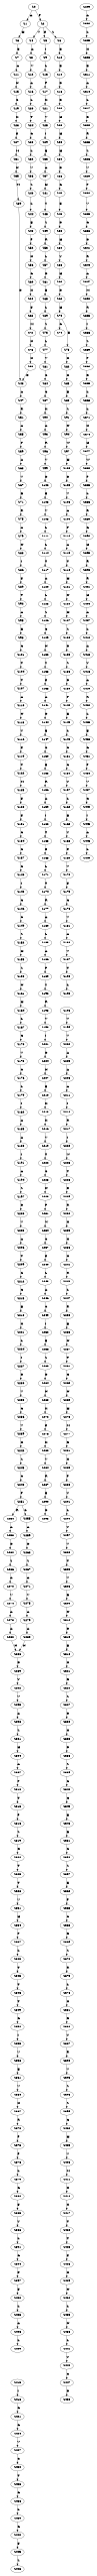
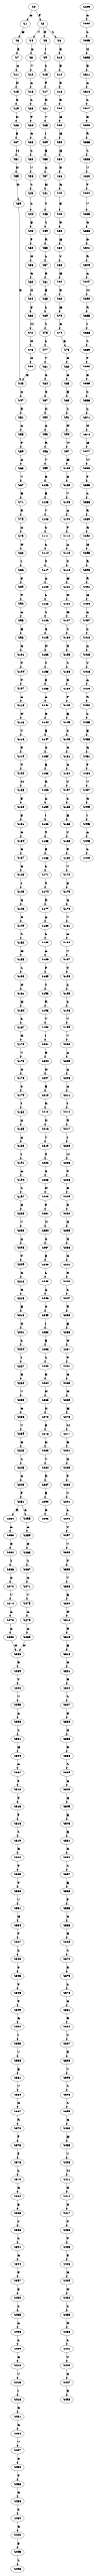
  strict digraph {
    S0
    S1
    S2
    S3
    S4
    S5
    S6
    S7
    S8
    S9
    S10
    S11
    S12
    S13
    S14
    S15
    S16
    S17
    S18
    S19
    S20
    S21
    S22
    S23
    S24
    S25
    S26
    S27
    S28
    S29
    S30
    S31
    S32
    S33
    S34
    S35
    S36
    S37
    S38
    S39
    S40
    S41
    S42
    S43
    S44
    S45
    S46
    S47
    S48
    S49
    S50
    S51
    S52
    S53
    S54
    S55
    S56
    S57
    S58
    S59
    S60
    S61
    S62
    S63
    S64
    S65
    S66
    S67
    S68
    S69
    S70
    S71
    S72
    S73
    S74
    S75
    S76
    S77
    S78
    S79
    S80
    S81
    S82
    S83
    S84
    S85
    S86
    S87
    S88
    S89
    S90
    S91
    S92
    S93
    S94
    S95
    S96
    S97
    S98
    S99
    S100
    S101
    S102
    S103
    S104
    S105
    S106
    S107
    S108
    S109
    S110
    S111
    S112
    S113
    S114
    S115
    S116
    S117
    S118
    S119
    S120
    S121
    S122
    S123
    S124
    S125
    S126
    S127
    S128
    S129
    S130
    S131
    S132
    S133
    S134
    S135
    S136
    S137
    S138
    S139
    S140
    S141
    S142
    S143
    S144
    S145
    S146
    S147
    S148
    S149
    S150
    S151
    S152
    S153
    S154
    S155
    S156
    S157
    S158
    S159
    S160
    S161
    S162
    S163
    S164
    S165
    S166
    S167
    S168
    S169
    S170
    S171
    S172
    S173
    S174
    S175
    S176
    S177
    S178
    S179
    S180
    S181
    S182
    S183
    S184
    S185
    S186
    S187
    S188
    S189
    S190
    S191
    S192
    S193
    S194
    S195
    S196
    S197
    S198
    S199
    S200
    S201
    S202
    S203
    S204
    S205
    S206
    S207
    S208
    S209
    S210
    S211
    S212
    S213
    S214
    S215
    S216
    S217
    S218
    S219
    S220
    S221
    S222
    S223
    S224
    S225
    S226
    S227
    S228
    S229
    S230
    S231
    S232
    S233
    S234
    S235
    S236
    S237
    S238
    S239
    S240
    S241
    S242
    S243
    S244
    S245
    S246
    S247
    S248
    S249
    S250
    S251
    S252
    S253
    S254
    S255
    S256
    S257
    S258
    S259
    S260
    S261
    S262
    S263
    S264
    S265
    S266
    S267
    S268
    S269
    S270
    S271
    S272
    S273
    S274
    S275
    S276
    S277
    S278
    S279
    S280
    S281
    S282
    S283
    S284
    S285
    S286
    S287
    S288
    S289
    S290
    S291
    S292
    S293
    S294
    S295
    S297
    S298
    S300
    S301
    S299
    S302
    S303
    S304
    S305
    S306
    S307
    S308
    S309
    S310
    S311
    S312
    S313
    S314
    S315
    S316
    S317
    S318
    S319
    S320
    S321
    S322
    S323
    S324
    S325
    S326
    S327
    S328
    S329
    S330
    S331
    S332
    S333
    S334
    S335
    S336
    S337
    S338
    S339
    S340
    S341
    S342
    S343
    S344
    S345
    S346
    S347
    S348
    S349
    S350
    S351
    S352
    S353
    S354
    S355
    S356
    S357
    S358
    S359
    S360
    S361
    S362
    S363
    S364
    S365
    S366
    S367
    S368
    S369
    S370
    S371
    S372
    S373
    S374
    S375
    S376
    S377
    S378
    S379
    S380
    S381
    S382
    S383
    S384
    S385
    S386
    S387
    S388
    S389
    S390
    S391
    S392
    S393
    S394
    S395
    S396
    S397
    S398
    S399
    S400
    S401
    S402
    S403
    S404
    S405
    S406
    S407
    S408
    S409
    S410
    S411
+   S412
    S413
    S414
    S415
    S416
    S417
    S418
    S419
    S420
    S421
    S422
    S423
    S424
    S425
    S426
    S427
    S428
    S429
    S430
    S431
    S432
    S433
    S434
    S435
    S436
    S437
    S438
    S439
    S440
    S441
    S442
    S443
    S444
    S445
    S446
    S447
    S448
    S449
    S450
    S0 -> S1 [label=A]
    S0 -> S2 [label=P]
    S1 -> S3 [label=H]
    S2 -> S4 [label=V]
    S2 -> S5 [label=F]
    S2 -> S6 [label=S]
    S3 -> S7 [label=E]
    S4 -> S8 [label=A]
    S5 -> S9 [label=I]
    S6 -> S10 [label=E]
    S7 -> S11 [label=A]
    S8 -> S12 [label=V]
    S9 -> S13 [label=L]
    S10 -> S14 [label=E]
    S11 -> S15 [label=N]
    S12 -> S16 [label=A]
    S13 -> S17 [label=P]
    S14 -> S18 [label=D]
    S15 -> S19 [label=G]
    S16 -> S20 [label=L]
    S17 -> S21 [label=K]
    S18 -> S22 [label=E]
    S19 -> S23 [label=K]
    S20 -> S24 [label=T]
    S21 -> S25 [label=V]
    S22 -> S26 [label=H]
    S23 -> S27 [label=F]
    S24 -> S28 [label=G]
    S25 -> S29 [label=I]
    S26 -> S30 [label=H]
    S27 -> S31 [label=M]
    S28 -> S32 [label=L]
    S29 -> S33 [label=E]
    S30 -> S34 [label=H]
    S31 -> S35 [label=N]
    S32 -> S36 [label=V]
    S33 -> S37 [label=A]
    S34 -> S38 [label=D]
-   S35 -> S39 [label=M]
+   S35 -> S39 [label=K]
    S36 -> S40 [label=S]
    S37 -> S41 [label=H]
    S38 -> S42 [label=G]
    S39 -> S43 [label=D]
    S40 -> S44 [label=L]
    S41 -> S45 [label=Y]
    S42 -> S46 [label=E]
    S43 -> S47 [label=A]
    S44 -> S48 [label=E]
    S45 -> S49 [label=S]
    S46 -> S50 [label=D]
    S47 -> S51 [label=R]
    S48 -> S52 [label=P]
    S49 -> S53 [label=R]
    S50 -> S54 [label=H]
    S51 -> S55 [label=A]
    S52 -> S56 [label=N]
    S53 -> S57 [label=L]
    S54 -> S58 [label=Y]
    S55 -> S59 [label=P]
    S56 -> S60 [label=G]
    S57 -> S61 [label=D]
    S58 -> S62 [label=H]
    S59 -> S63 [label=A]
    S60 -> S64 [label=K]
    S61 -> S65 [label=E]
    S62 -> S66 [label=D]
    S63 -> S67 [label=V]
    S64 -> S68 [label=F]
    S65 -> S69 [label=L]
    S66 -> S70 [label=H]
    S67 -> S71 [label=E]
    S68 -> S72 [label=M]
    S69 -> S73 [label=S]
    S70 -> S74 [label=G]
    S71 -> S75 [label=R]
    S72 -> S76 [label=N]
    S73 -> S77 [label=L]
-   S70 -> S78 [label=E]
+   S74 -> S78 [label=E]
    S75 -> S79 [label=A]
    S76 -> S80 [label=K]
    S77 -> S81 [label=V]
    S78 -> S82 [label=K]
    S79 -> S83 [label=N]
    S80 -> S43 [label=D]
    S81 -> S84 [label=G]
    S82 -> S85 [label=K]
    S83 -> S86 [label=I]
    S84 -> S87 [label=G]
    S85 -> S88 [label=E]
    S86 -> S89 [label=F]
    S87 -> S90 [label=K]
    S88 -> S91 [label=S]
    S89 -> S92 [label=T]
    S90 -> S93 [label=A]
    S91 -> S94 [label=N]
    S92 -> S95 [label=A]
    S93 -> S96 [label=R]
    S94 -> S97 [label=W]
    S95 -> S98 [label=E]
    S96 -> S99 [label=V]
    S97 -> S100 [label=H]
    S98 -> S101 [label=G]
    S99 -> S102 [label=D]
    S100 -> S103 [label=D]
    S101 -> S104 [label=T]
    S102 -> S105 [label=E]
    S103 -> S106 [label=V]
    S104 -> S107 [label=T]
    S105 -> S108 [label=V]
    S106 -> S109 [label=A]
    S107 -> S110 [label=A]
    S108 -> S111 [label=L]
    S109 -> S112 [label=P]
    S110 -> S113 [label=N]
    S111 -> S114 [label=L]
    S112 -> S115 [label=A]
    S113 -> S116 [label=Y]
    S114 -> S117 [label=T]
    S115 -> S118 [label=T]
    S116 -> S119 [label=F]
    S117 -> S120 [label=A]
    S118 -> S121 [label=H]
    S119 -> S122 [label=T]
    S120 -> S123 [label=L]
    S121 -> S124 [label=N]
    S122 -> S125 [label=M]
    S123 -> S126 [label=S]
    S124 -> S127 [label=H]
    S125 -> S128 [label=F]
    S126 -> S129 [label=G]
    S127 -> S130 [label=S]
    S128 -> S131 [label=F]
    S129 -> S132 [label=N]
    S130 -> S133 [label=D]
    S131 -> S134 [label=G]
    S132 -> S135 [label=Y]
    S133 -> S136 [label=S]
    S134 -> S137 [label=G]
    S135 -> S138 [label=F]
    S136 -> S139 [label=D]
    S137 -> S140 [label=G]
    S138 -> S141 [label=A]
    S139 -> S142 [label=P]
    S140 -> S143 [label=I]
    S141 -> S144 [label=D]
    S142 -> S145 [label=E]
    S143 -> S146 [label=G]
    S144 -> S147 [label=E]
    S145 -> S148 [label=L]
    S146 -> S149 [label=C]
    S147 -> S150 [label=G]
    S148 -> S151 [label=C]
    S149 -> S152 [label=S]
    S150 -> S153 [label=E]
    S151 -> S154 [label=G]
    S152 -> S155 [label=H]
    S153 -> S156 [label=R]
    S154 -> S157 [label=Y]
    S155 -> S158 [label=S]
    S156 -> S159 [label=A]
    S157 -> S160 [label=L]
    S158 -> S161 [label=N]
    S159 -> S162 [label=I]
    S160 -> S163 [label=E]
    S161 -> S164 [label=H]
    S162 -> S165 [label=T]
    S163 -> S166 [label=Y]
    S164 -> S167 [label=L]
    S165 -> S168 [label=E]
    S166 -> S169 [label=F]
    S167 -> S170 [label=G]
    S168 -> S171 [label=L]
    S169 -> S172 [label=V]
    S170 -> S173 [label=V]
    S171 -> S174 [label=T]
    S172 -> S175 [label=F]
    S173 -> S176 [label=C]
    S174 -> S177 [label=R]
    S175 -> S178 [label=G]
    S176 -> S179 [label=L]
    S177 -> S180 [label=A]
    S178 -> S181 [label=V]
    S179 -> S182 [label=I]
    S180 -> S183 [label=L]
    S181 -> S184 [label=A]
    S182 -> S185 [label=A]
    S183 -> S186 [label=A]
    S184 -> S187 [label=V]
    S185 -> S188 [label=A]
    S186 -> S189 [label=P]
    S187 -> S190 [label=T]
    S188 -> S191 [label=I]
    S189 -> S192 [label=Y]
    S190 -> S193 [label=L]
    S191 -> S194 [label=A]
    S192 -> S195 [label=R]
+   S193 -> S196 [label=L]
    S194 -> S197 [label=S]
    S195 -> S198 [label=V]
    S196 -> S199 [label=V]
    S197 -> S200 [label=D]
    S198 -> S201 [label=I]
    S199 -> S202 [label=V]
    S200 -> S203 [label=V]
    S201 -> S204 [label=D]
    S202 -> S205 [label=A]
    S203 -> S206 [label=A]
    S204 -> S207 [label=N]
    S205 -> S208 [label=A]
    S206 -> S209 [label=T]
    S207 -> S210 [label=E]
    S208 -> S211 [label=A]
    S209 -> S212 [label=G]
    S210 -> S213 [label=K]
    S211 -> S214 [label=I]
    S212 -> S215 [label=G]
    S213 -> S216 [label=K]
    S214 -> S217 [label=R]
    S215 -> S218 [label=E]
    S216 -> S219 [label=V]
    S217 -> S220 [label=I]
    S218 -> S221 [label=K]
    S219 -> S222 [label=T]
    S220 -> S223 [label=W]
    S221 -> S224 [label=L]
    S222 -> S225 [label=G]
    S223 -> S226 [label=T]
    S224 -> S227 [label=I]
    S225 -> S228 [label=N]
    S226 -> S229 [label=D]
    S227 -> S230 [label=D]
    S228 -> S231 [label=P]
    S229 -> S232 [label=R]
    S230 -> S233 [label=V]
    S231 -> S234 [label=W]
    S232 -> S235 [label=K]
    S233 -> S236 [label=G]
    S234 -> S237 [label=C]
    S235 -> S238 [label=K]
    S236 -> S239 [label=V]
    S237 -> S240 [label=F]
    S238 -> S241 [label=K]
    S239 -> S242 [label=K]
    S240 -> S243 [label=L]
    S241 -> S244 [label=R]
    S242 -> S245 [label=S]
    S243 -> S246 [label=A]
    S244 -> S247 [label=L]
    S245 -> S248 [label=C]
    S246 -> S249 [label=C]
    S247 -> S250 [label=R]
    S248 -> S251 [label=P]
    S249 -> S252 [label=I]
    S250 -> S253 [label=E]
    S251 -> S254 [label=R]
    S251 -> S255 [label=G]
    S252 -> S256 [label=E]
    S253 -> S257 [label=N]
    S254 -> S258 [label=A]
    S255 -> S259 [label=A]
    S256 -> S260 [label=S]
    S257 -> S261 [label=T]
    S258 -> S262 [label=D]
    S259 -> S263 [label=D]
    S260 -> S264 [label=D]
    S261 -> S265 [label=Q]
    S262 -> S266 [label=S]
    S263 -> S267 [label=S]
    S264 -> S268 [label=N]
    S265 -> S269 [label=N]
    S266 -> S270 [label=A]
    S267 -> S271 [label=A]
    S268 -> S272 [label=K]
    S269 -> S273 [label=H]
    S270 -> S274 [label=V]
    S271 -> S275 [label=V]
    S272 -> S276 [label=F]
    S273 -> S277 [label=M]
    S274 -> S278 [label=A]
    S275 -> S279 [label=A]
    S276 -> S280 [label=K]
    S277 -> S281 [label=E]
    S278 -> S282 [label=A]
    S279 -> S283 [label=A]
    S280 -> S284 [label=V]
    S281 -> S285 [label=K]
    S282 -> S286 [label=N]
    S283 -> S286 [label=N]
    S284 -> S287 [label=R]
    S285 -> S288 [label=P]
    S286 -> S289 [label=D]
    S287 -> S290 [label=E]
    S288 -> S291 [label=Y]
    S289 -> S292 [label=Y]
    S290 -> S293 [label=D]
    S291 -> S294 [label=L]
    S292 -> S295 [label=V]
    S294 -> S297 [label=Y]
    S295 -> S298 [label=A]
    S297 -> S300 [label=V]
    S298 -> S301 [label=S]
    S300 -> S303 [label=T]
    S301 -> S304 [label=H]
    S299 -> S302 [label=A]
    S302 -> S305 [label=L]
    S303 -> S306 [label=V]
    S304 -> S307 [label=A]
    S305 -> S308 [label=K]
    S306 -> S309 [label=E]
    S307 -> S310 [label=P]
    S308 -> S311 [label=E]
    S309 -> S312 [label=N]
    S310 -> S313 [label=T]
    S311 -> S314 [label=A]
    S312 -> S315 [label=D]
    S313 -> S316 [label=P]
    S314 -> S317 [label=L]
    S315 -> S318 [label=E]
    S316 -> S319 [label=S]
    S317 -> S320 [label=E]
    S318 -> S321 [label=K]
    S319 -> S322 [label=Q]
    S320 -> S323 [label=R]
    S321 -> S324 [label=E]
    S322 -> S325 [label=T]
    S323 -> S326 [label=S]
    S324 -> S327 [label=S]
    S325 -> S328 [label=T]
    S326 -> S329 [label=V]
    S327 -> S330 [label=D]
    S328 -> S331 [label=V]
    S329 -> S332 [label=P]
    S330 -> S333 [label=K]
    S331 -> S334 [label=H]
    S332 -> S335 [label=V]
    S333 -> S336 [label=D]
    S334 -> S337 [label=P]
    S335 -> S338 [label=G]
    S336 -> S339 [label=S]
    S337 -> S340 [label=L]
    S338 -> S341 [label=D]
    S339 -> S342 [label=G]
    S340 -> S343 [label=T]
    S341 -> S344 [label=R]
    S342 -> S345 [label=Q]
    S343 -> S346 [label=T]
    S344 -> S347 [label=A]
    S345 -> S348 [label=E]
    S346 -> S349 [label=T]
    S347 -> S350 [label=M]
    S348 -> S351 [label=E]
    S349 -> S352 [label=G]
    S350 -> S353 [label=R]
    S351 -> S354 [label=G]
    S352 -> S355 [label=I]
    S353 -> S356 [label=I]
    S354 -> S357 [label=S]
    S355 -> S358 [label=V]
    S356 -> S359 [label=S]
    S357 -> S360 [label=E]
    S358 -> S361 [label=E]
    S359 -> S362 [label=P]
    S360 -> S363 [label=P]
    S361 -> S364 [label=V]
    S362 -> S365 [label=E]
    S363 -> S366 [label=C]
    S364 -> S367 [label=K]
    S365 -> S368 [label=L]
    S366 -> S369 [label=E]
    S367 -> S370 [label=R]
    S368 -> S371 [label=L]
    S369 -> S372 [label=S]
    S370 -> S373 [label=P]
    S371 -> S374 [label=K]
    S372 -> S375 [label=R]
    S373 -> S376 [label=P]
    S374 -> S377 [label=H]
    S375 -> S378 [label=L]
    S376 -> S379 [label=L]
    S377 -> S380 [label=W]
    S378 -> S381 [label=K]
    S379 -> S382 [label=G]
    S380 -> S383 [label=P]
    S381 -> S384 [label=E]
    S382 -> S385 [label=F]
    S383 -> S386 [label=L]
    S384 -> S387 [label=Y]
    S385 -> S388 [label=Y]
    S386 -> S389 [label=R]
    S387 -> S390 [label=R]
    S388 -> S391 [label=L]
    S389 -> S392 [label=G]
    S390 -> S393 [label=V]
    S391 -> S394 [label=G]
    S392 -> S395 [label=H]
    S393 -> S396 [label=S]
    S394 -> S397 [label=F]
    S395 -> S398 [label=R]
    S396 -> S399 [label=S]
    S397 -> S400 [label=F]
    S398 -> S401 [label=R]
    S399 -> S402 [label=G]
    S400 -> S403 [label=L]
    S401 -> S404 [label=H]
    S402 -> S405 [label=H]
    S403 -> S406 [label=A]
    S404 -> S407 [label=A]
    S405 -> S408 [label=V]
    S406 -> S409 [label=L]
    S407 -> S410 [label=L]
    S408 -> S411 [label=M]
+   S409 -> S412 [label=G]
    S410 -> S413 [label=A]
    S411 -> S414 [label=K]
+   S412 -> S415 [label=V]
    S413 -> S416 [label=Y]
    S414 -> S417 [label=K]
    S415 -> S418 [label=I]
    S416 -> S419 [label=A]
    S417 -> S420 [label=T]
    S418 -> S421 [label=G]
    S419 -> S422 [label=R]
    S420 -> S423 [label=T]
    S421 -> S424 [label=G]
    S422 -> S425 [label=L]
    S423 -> S426 [label=F]
    S424 -> S427 [label=V]
    S425 -> S428 [label=E]
    S426 -> S429 [label=K]
    S427 -> S430 [label=C]
    S428 -> S431 [label=G]
    S429 -> S432 [label=N]
    S430 -> S433 [label=T]
    S431 -> S434 [label=P]
    S432 -> S435 [label=L]
    S433 -> S436 [label=G]
    S434 -> S437 [label=V]
    S435 -> S438 [label=N]
    S436 -> S439 [label=L]
    S437 -> S440 [label=G]
    S438 -> S441 [label=L]
    S439 -> S442 [label=G]
    S440 -> S443 [label=I]
    S441 -> S444 [label=Y]
    S442 -> S445 [label=F]
    S443 -> S446 [label=A]
    S444 -> S447 [label=C]
    S445 -> S448 [label=S]
    S446 -> S449 [label=L]
    S447 -> S450 [label=D]
  }
